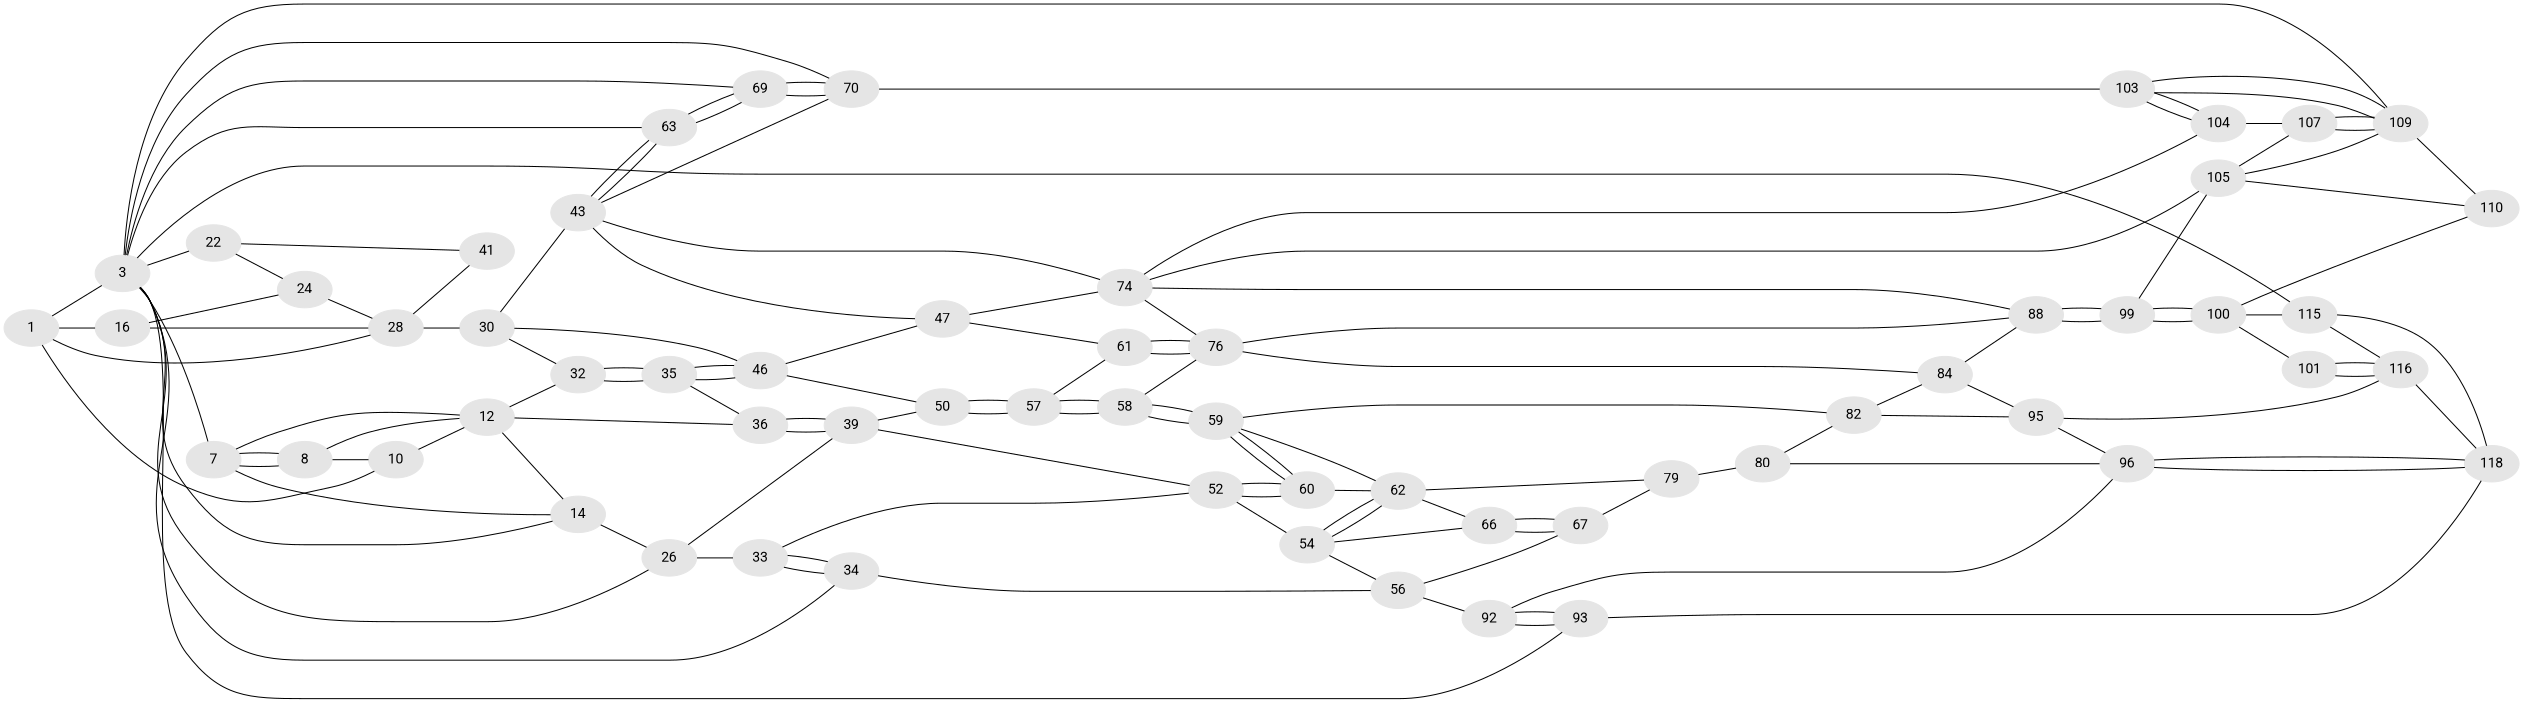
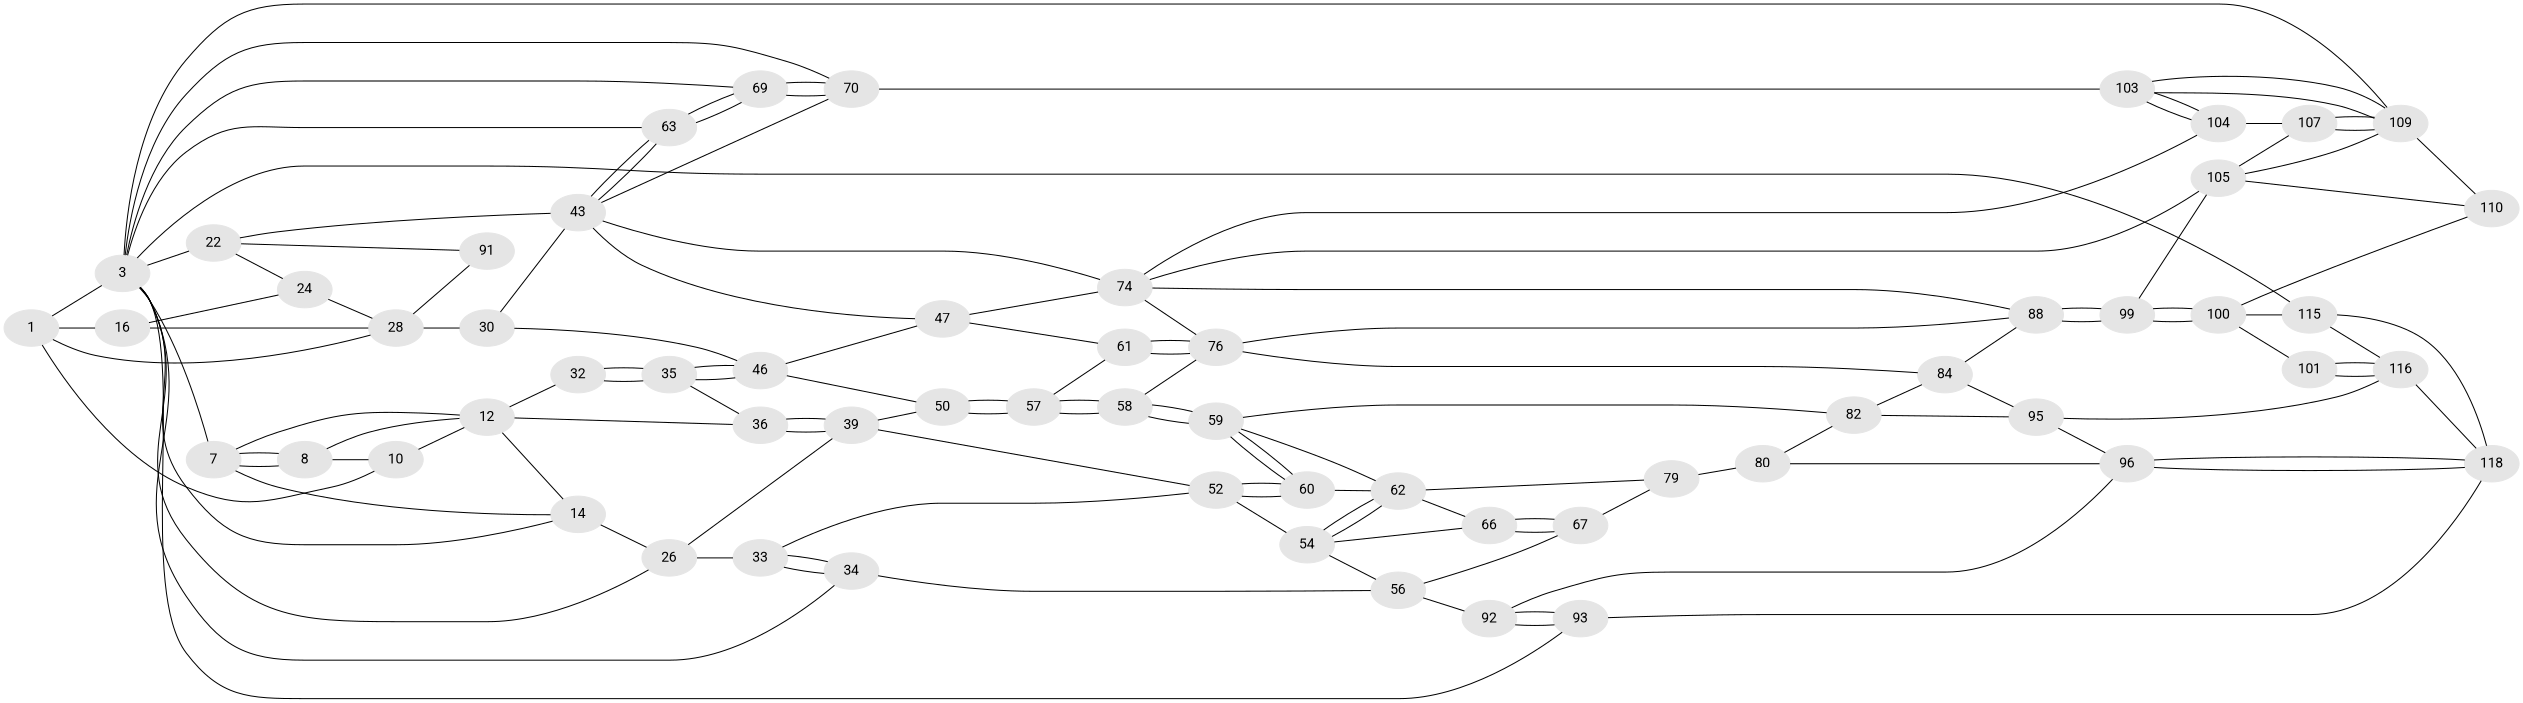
  graph {
    fontname=Roboto
    rankdir=LR
    node [color=gray90 fontname=Roboto style=filled]
    edge [fontname=Roboto]
    1 [super="+9+2"]
    3 [super="+21+4+90"]
    10
    16 [super="+25"]
    28 [super="+29"]
    7 [super="+13"]
    14 [super="+15"]
    22 [super="+23+42"]
    26 [super="+37+27"]
    34
    63
    69
    70 [super="+102"]
    93
    109 [super="+112"]
    115 [super="+121"]
    12 [super="+18"]
    24
-   41
+   41 [label=91]
    30 [super="+31"]
    8 [super="+11"]
    43 [super="+44"]
    33 [super="+38"]
    39 [super="+51"]
    56 [super="+68"]
    103
    118 [super="+119+120"]
    110
    116 [super="+117"]
    32
    36
    35
    47 [super="+48"]
    74 [super="+75+86"]
    52 [super="+53"]
    50
    46
    54 [super="+55"]
    60
    67
    92
    57
    61
    76 [super="+77"]
    88 [super="+89"]
    104
    105 [super="+108+106"]
    58
    62 [super="+64"]
    66
    79
    96 [super="+97"]
    59 [super="+72"]
    82 [super="+83"]
    84 [super="+85"]
    95 [super="+98"]
    80 [super="+81"]
    99
    107
    100 [super="+111"]
    101
    1 -- 3
    1 -- 10
    1 -- 16 [weight=2]
    1 -- 28
    3 -- 7
    3 -- 14
    3 -- 22
    3 -- 26
    3 -- 34
    3 -- 63
    3 -- 69
    3 -- 70
    3 -- 93 [weight=2]
    3 -- 109
    3 -- 115
    10 -- 12
    16 -- 28
    16 -- 24
    28 -- 41
    28 -- 30
    7 -- 14
    7 -- 12
    7 -- 8
    7 -- 8
    14 -- 26
    22 -- 24
    22 -- 41 [weight=2]
+   22 -- 43
    26 -- 33 [weight=2]
    26 -- 39
    34 -- 56
    63 -- 69
    63 -- 69
    69 -- 70
    69 -- 70
    70 -- 103
    93 -- 118
    109 -- 110
    115 -- 118
    115 -- 116
    12 -- 14
    12 -- 32
    12 -- 36
    24 -- 28
    30 -- 43
-   30 -- 32
    30 -- 46
    8 -- 10
    8 -- 12
    43 -- 63
    43 -- 63
    43 -- 70
    43 -- 47
    43 -- 74
    33 -- 34
    33 -- 34
    33 -- 52
    39 -- 52
    39 -- 50
    56 -- 67
    56 -- 92
    103 -- 109
    103 -- 109
    103 -- 104
    103 -- 104
    116 -- 118
    32 -- 35
    32 -- 35
    36 -- 39
    36 -- 39
    35 -- 36
    35 -- 46
    35 -- 46
    47 -- 74
    47 -- 61
    74 -- 76
    74 -- 88
    74 -- 104
    74 -- 105
    52 -- 54
    52 -- 60
    52 -- 60
    50 -- 57
    50 -- 57
    46 -- 47
    46 -- 50
    54 -- 56
    54 -- 62
    54 -- 62
    54 -- 66
    60 -- 62
    67 -- 79
    92 -- 93
    92 -- 93
    92 -- 96
    57 -- 61
    57 -- 58
    57 -- 58
    61 -- 76
    61 -- 76
    76 -- 88
    76 -- 84
    88 -- 99
    88 -- 99
    104 -- 107
    105 -- 109
    105 -- 110
    105 -- 107
    58 -- 76
    58 -- 59
    58 -- 59
    62 -- 66
    62 -- 79
    66 -- 67
    66 -- 67
    79 -- 80
    96 -- 118
    96 -- 118
    59 -- 60
    59 -- 60
    59 -- 62
    59 -- 82
    82 -- 84
    82 -- 95
    84 -- 88
    84 -- 95
    95 -- 116
    95 -- 96
    80 -- 96
    80 -- 82
    99 -- 105
    99 -- 100
    99 -- 100
    107 -- 109
    107 -- 109
    100 -- 115
    100 -- 110
    100 -- 101
    101 -- 116
    101 -- 116
  }
